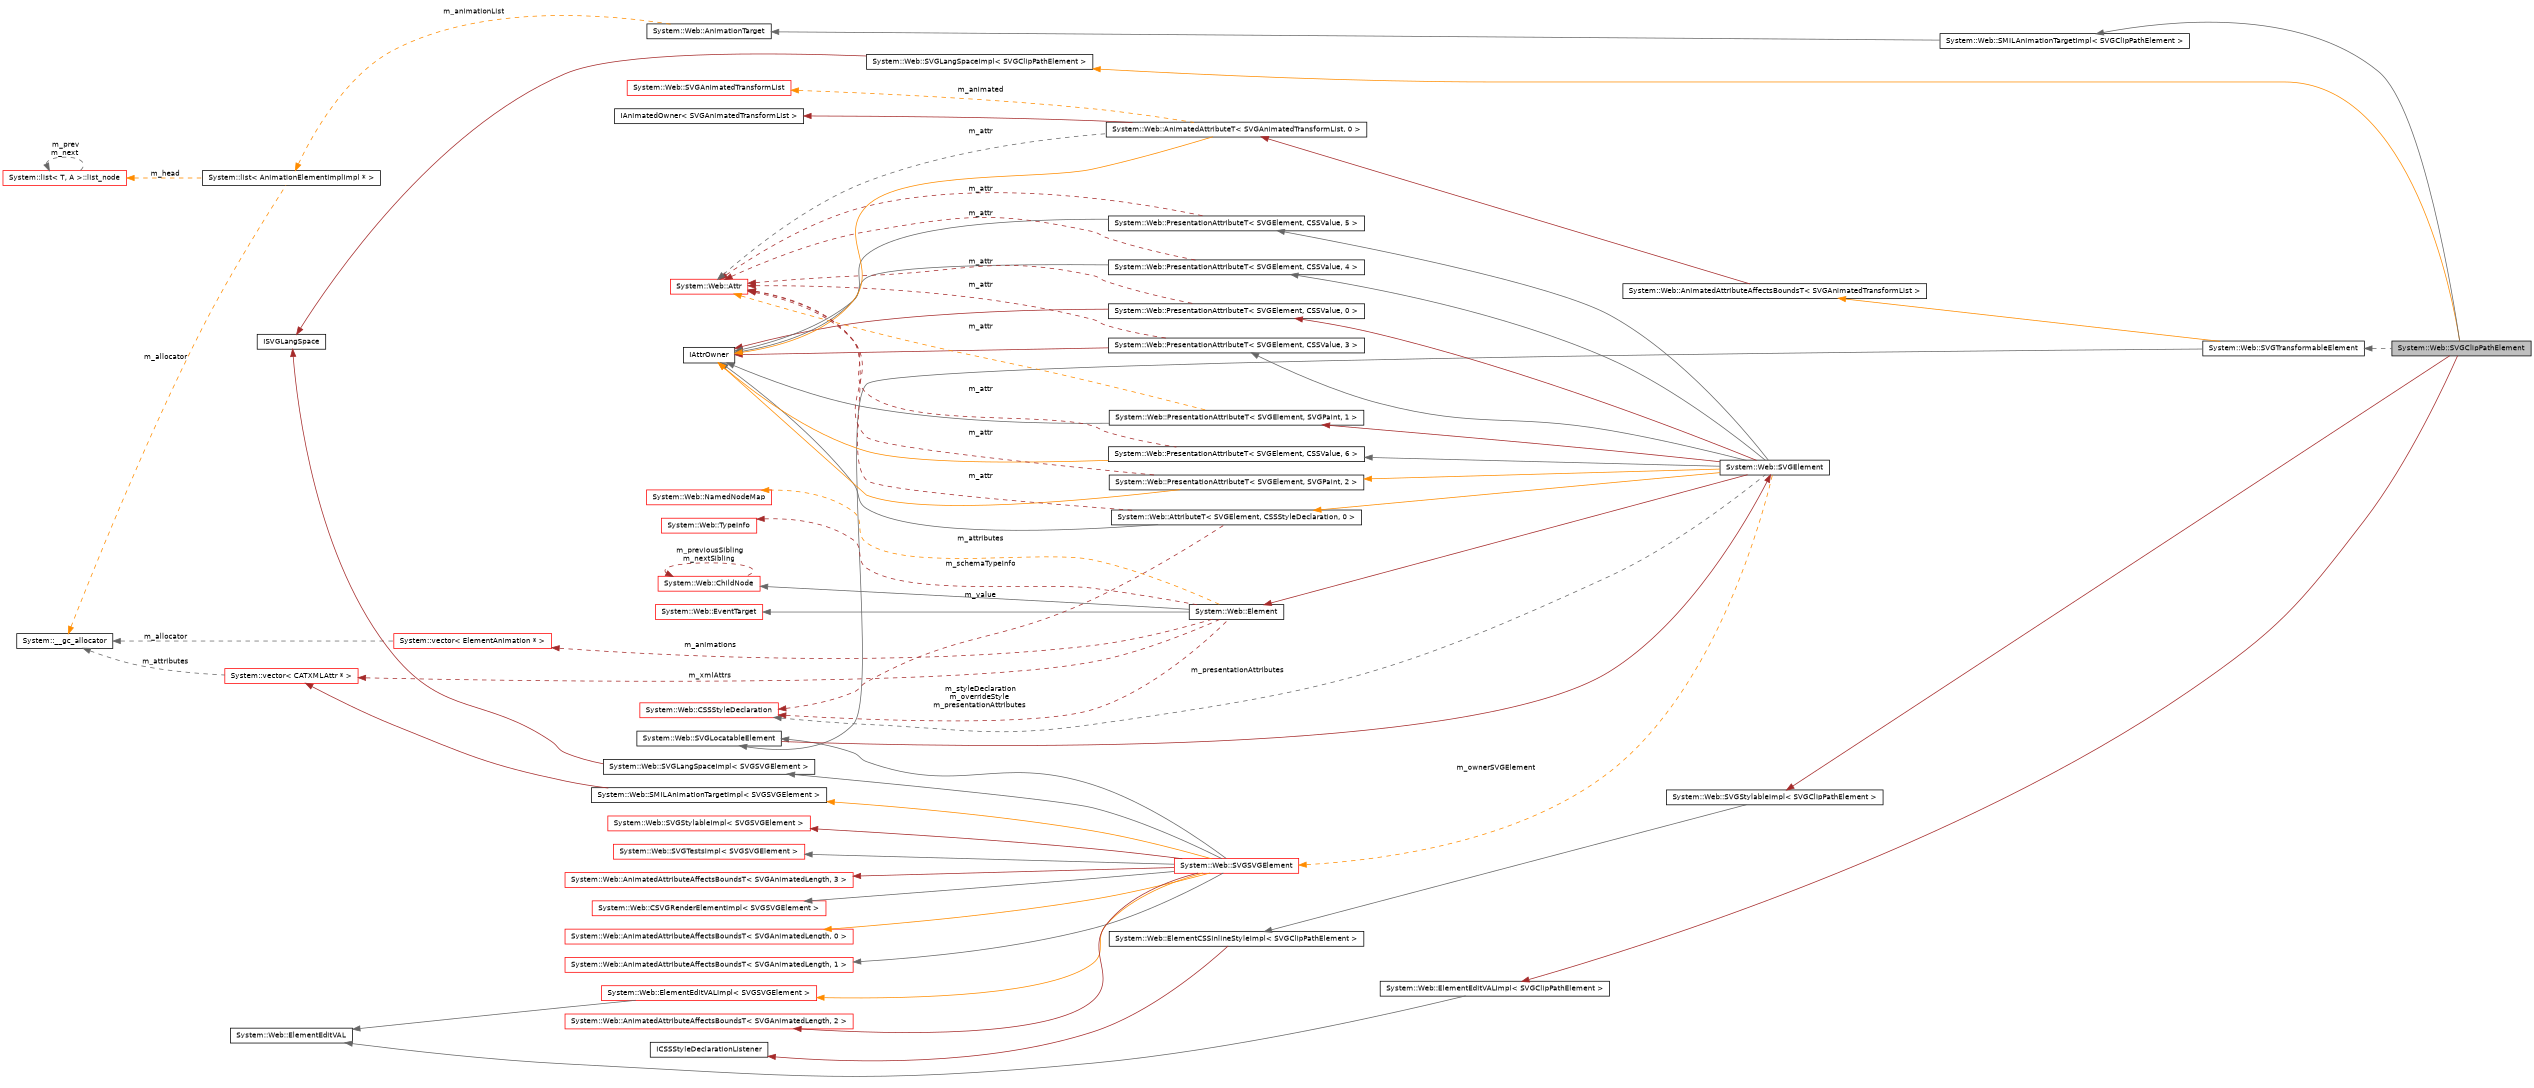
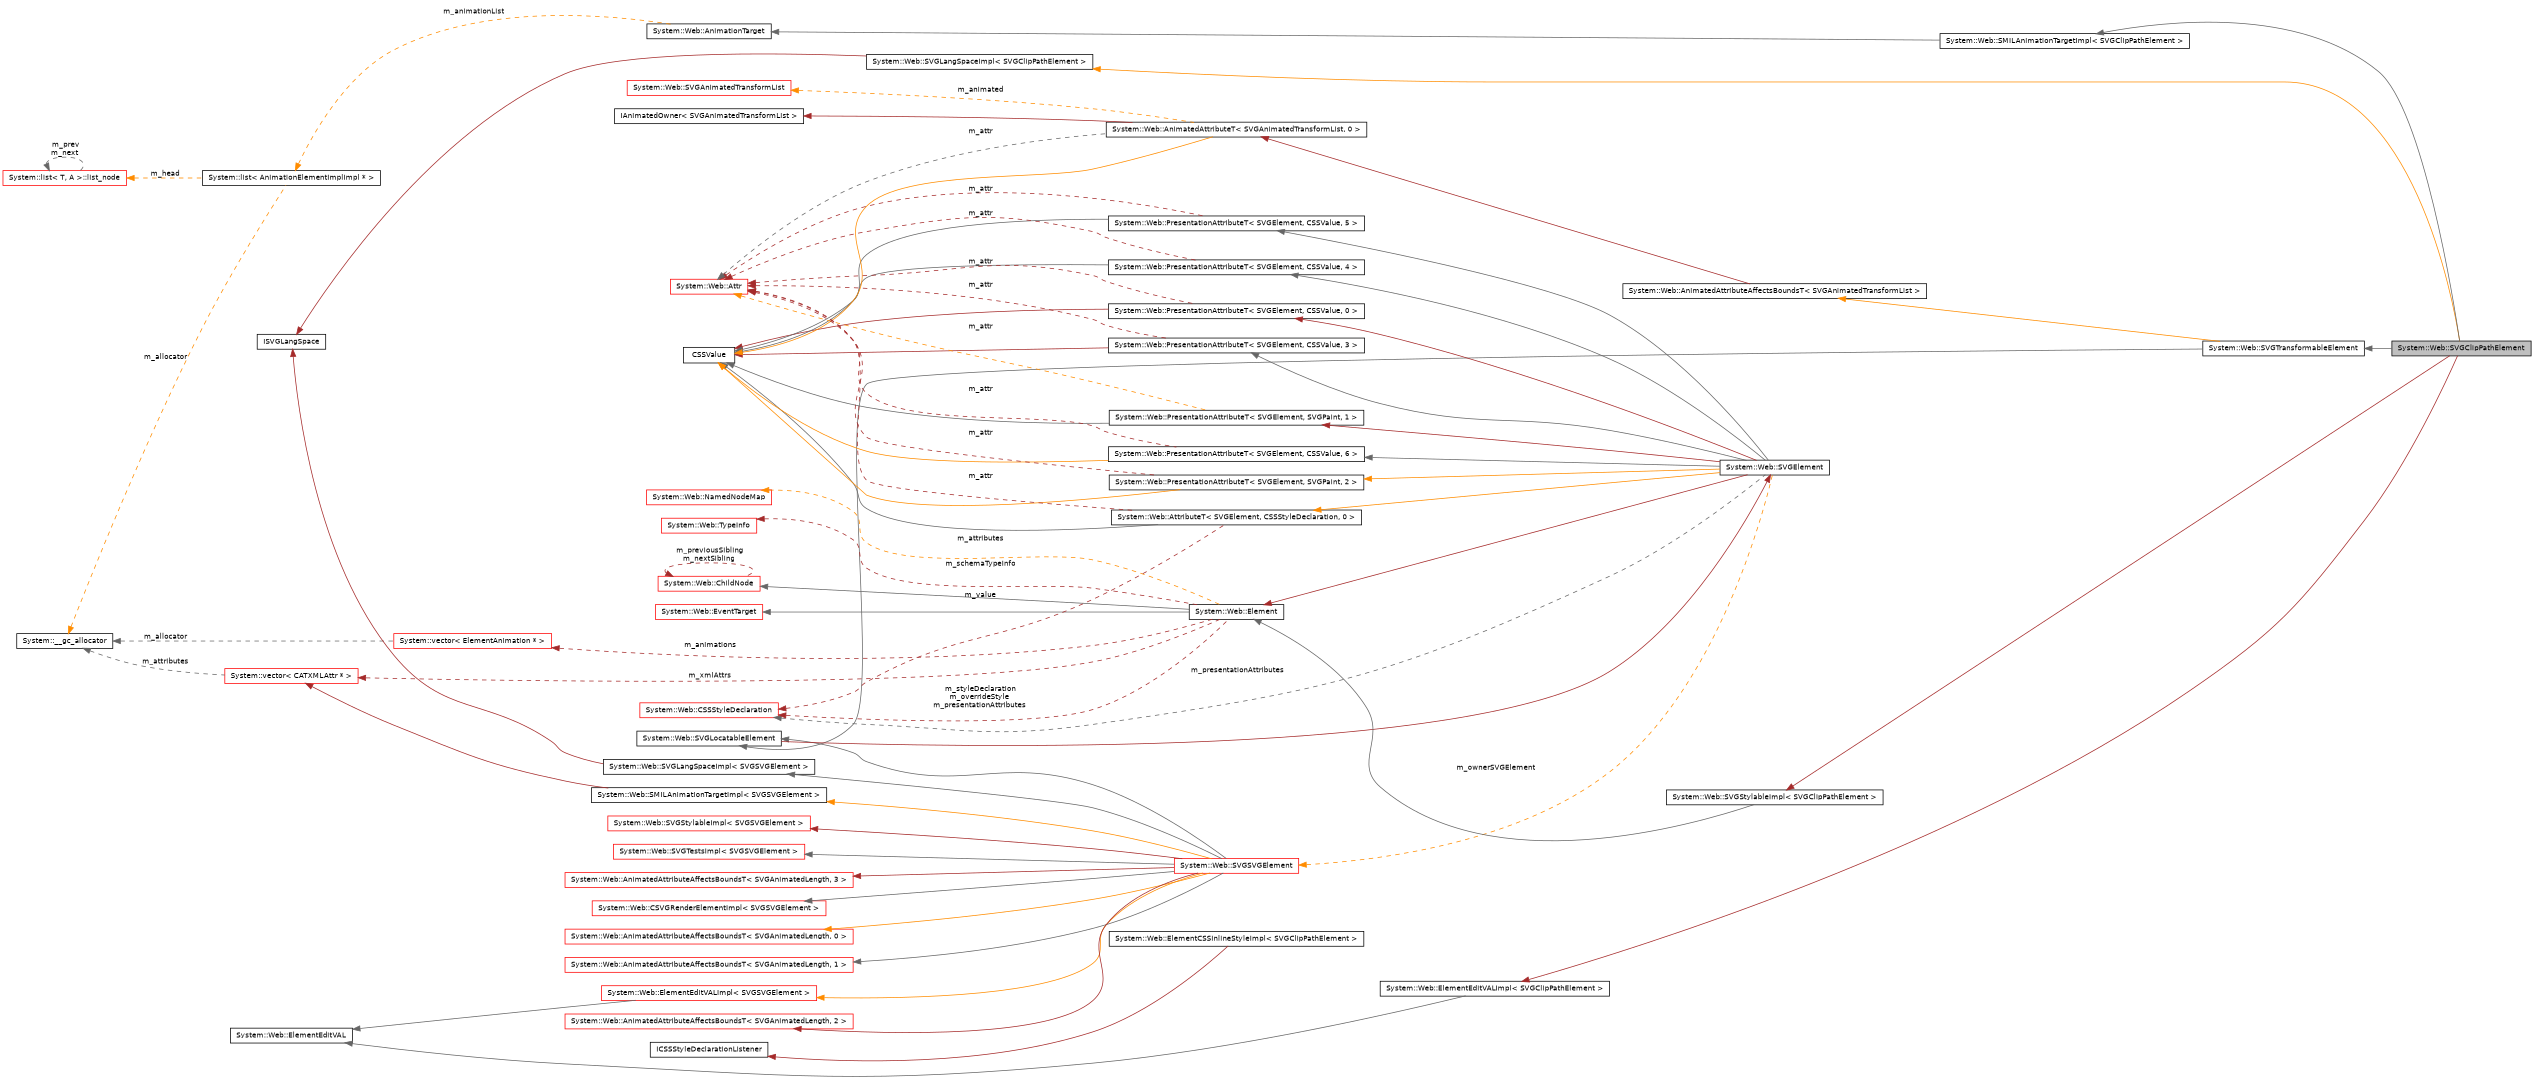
  digraph {
    rankdir=LR
    node [color=black fillcolor=white fontname=Helvetica fontsize=10 shape=record style=filled]
    edge [color=brown dir=back fontname=Helvetica fontsize=10 labelfontname=Helvetica labelfontsize=10 style=solid]
    n1 [fillcolor=grey75 fontcolor=black height=0.2 label="System::Web::SVGClipPathElement" width=0.4]
    n2 [height=0.2 label="System::Web::SVGTransformableElement" width=0.4]
    n3 [height=0.2 label="System::Web::SVGLocatableElement" width=0.4]
    n4 [color=red height=0.2 label="System::Web::SVGSVGElement" width=0.4]
    n5 [height=0.2 label="System::Web::SVGElement" width=0.4]
    n6 [height=0.2 label="System::Web::Element" width=0.4]
    n7 [color=red height=0.2 label="System::Web::ChildNode" width=0.4]
    n8 [color=red height=0.2 label="System::Web::EventTarget" width=0.4]
    n9 [color=red height=0.2 label="System::vector\< CATXMLAttr * \>" width=0.4]
    n10 [height=0.2 label="System::Web::SMILAnimationTargetImpl\< SVGSVGElement \>" width=0.4]
    n11 [height=0.2 label="System::__gc_allocator" width=0.4]
    n12 [color=red height=0.2 label="System::vector\< ElementAnimation * \>" width=0.4]
    n13 [height=0.2 label="System::list\< AnimationElementImplImpl * \>" width=0.4]
    n14 [height=0.2 label="System::Web::AnimationTarget" width=0.4]
    n15 [color=red height=0.2 label="System::Web::NamedNodeMap" width=0.4]
    n16 [color=red height=0.2 label="System::Web::TypeInfo" width=0.4]
    n17 [color=red height=0.2 label="System::Web::CSSStyleDeclaration" width=0.4]
    n18 [height=0.2 label="System::Web::AttributeT\< SVGElement, CSSStyleDeclaration, 0 \>" width=0.4]
-   n19 [height=0.2 label=IAttrOwner width=0.4]
+   n19 [height=0.2 label=CSSValue width=0.4]
    n20 [height=0.2 label="System::Web::PresentationAttributeT\< SVGElement, CSSValue, 0 \>" width=0.4]
    n21 [height=0.2 label="System::Web::PresentationAttributeT\< SVGElement, SVGPaint, 1 \>" width=0.4]
    n22 [height=0.2 label="System::Web::PresentationAttributeT\< SVGElement, SVGPaint, 2 \>" width=0.4]
    n23 [height=0.2 label="System::Web::PresentationAttributeT\< SVGElement, CSSValue, 3 \>" width=0.4]
    n24 [height=0.2 label="System::Web::PresentationAttributeT\< SVGElement, CSSValue, 4 \>" width=0.4]
    n25 [height=0.2 label="System::Web::PresentationAttributeT\< SVGElement, CSSValue, 5 \>" width=0.4]
    n26 [height=0.2 label="System::Web::PresentationAttributeT\< SVGElement, CSSValue, 6 \>" width=0.4]
    n27 [height=0.2 label="System::Web::AnimatedAttributeT\< SVGAnimatedTransformList, 0 \>" width=0.4]
    n28 [height=0.2 label="System::Web::AnimatedAttributeAffectsBoundsT\< SVGAnimatedTransformList \>" width=0.4]
    n29 [color=red height=0.2 label="System::Web::Attr" width=0.4]
    n30 [color=red height=0.2 label="System::Web::SVGStylableImpl\< SVGSVGElement \>" width=0.4]
    n31 [color=red height=0.2 label="System::Web::SVGTestsImpl\< SVGSVGElement \>" width=0.4]
    n32 [height=0.2 label="System::Web::SVGLangSpaceImpl\< SVGSVGElement \>" width=0.4]
    n33 [height=0.2 label=ISVGLangSpace width=0.4]
    n34 [height=0.2 label="System::Web::SVGLangSpaceImpl\< SVGClipPathElement \>" width=0.4]
    n35 [color=red height=0.2 label="System::Web::ElementEditVALImpl\< SVGSVGElement \>" width=0.4]
    n36 [height=0.2 label="System::Web::ElementEditVAL" width=0.4]
    n37 [height=0.2 label="System::Web::ElementEditVALImpl\< SVGClipPathElement \>" width=0.4]
    n38 [height=0.2 label="System::Web::SMILAnimationTargetImpl\< SVGClipPathElement \>" width=0.4]
    n39 [color=red height=0.2 label="System::list\< T, A \>::list_node" width=0.4]
    n40 [color=red height=0.2 label="System::Web::CSVGRenderElementImpl\< SVGSVGElement \>" width=0.4]
    n41 [color=red height=0.2 label="System::Web::AnimatedAttributeAffectsBoundsT\< SVGAnimatedLength, 0 \>" width=0.4]
    n42 [color=red height=0.2 label="System::Web::AnimatedAttributeAffectsBoundsT\< SVGAnimatedLength, 1 \>" width=0.4]
    n43 [color=red height=0.2 label="System::Web::AnimatedAttributeAffectsBoundsT\< SVGAnimatedLength, 2 \>" width=0.4]
    n44 [color=red height=0.2 label="System::Web::AnimatedAttributeAffectsBoundsT\< SVGAnimatedLength, 3 \>" width=0.4]
    n45 [height=0.2 label="IAnimatedOwner\< SVGAnimatedTransformList \>" width=0.4]
    n46 [color=red height=0.2 label="System::Web::SVGAnimatedTransformList" width=0.4]
    n47 [height=0.2 label="System::Web::SVGStylableImpl\< SVGClipPathElement \>" width=0.4]
    n48 [height=0.2 label="System::Web::ElementCSSInlineStyleImpl\< SVGClipPathElement \>" width=0.4]
    n49 [height=0.2 label=ICSSStyleDeclarationListener width=0.4]
-   n2 -> n1 [color=gray40 style=dashed]
+   n2 -> n1 [color=gray40]
    n3 -> n2 [color=gray40]
    n3 -> n4 [color=gray40]
    n4 -> n5 [color=darkorange label=" m_ownerSVGElement" style=dashed]
    n5 -> n3
    n6 -> n5
    n7 -> n6 [color=gray40]
    n7 -> n7 [label=" m_previousSibling\nm_nextSibling" style=dashed]
    n8 -> n6 [color=gray40]
    n9 -> n6 [label=" m_xmlAttrs" style=dashed]
    n9 -> n10
    n10 -> n4 [color=darkorange]
    n11 -> n9 [color=gray40 label=" m_attributes" style=dashed]
    n11 -> n12 [color=gray40 label=" m_allocator" style=dashed]
    n11 -> n13 [color=darkorange label=" m_allocator" style=dashed]
    n12 -> n6 [label=" m_animations" style=dashed]
    n13 -> n14 [color=darkorange label=" m_animationList" style=dashed]
    n14 -> n38 [color=gray40]
    n15 -> n6 [color=darkorange label=" m_attributes" style=dashed]
    n16 -> n6 [label=" m_schemaTypeInfo" style=dashed]
    n17 -> n5 [color=gray40 label=" m_presentationAttributes" style=dashed]
    n17 -> n6 [label=" m_styleDeclaration\nm_overrideStyle\nm_presentationAttributes" style=dashed]
    n17 -> n18 [label=" m_value" style=dashed]
    n18 -> n5 [color=darkorange]
    n19 -> n18 [color=gray40]
    n19 -> n20
    n19 -> n21 [color=gray40]
    n19 -> n22 [color=darkorange]
    n19 -> n23
    n19 -> n24 [color=gray40]
    n19 -> n25 [color=gray40]
    n19 -> n26 [color=darkorange]
    n19 -> n27 [color=darkorange]
    n20 -> n5
    n21 -> n5
    n22 -> n5 [color=darkorange]
    n23 -> n5 [color=gray40]
    n24 -> n5 [color=gray40]
    n25 -> n5 [color=gray40]
    n26 -> n5 [color=gray40]
    n27 -> n28
    n28 -> n2 [color=darkorange]
    n29 -> n18 [label=" m_attr" style=dashed]
    n29 -> n20 [label=" m_attr" style=dashed]
    n29 -> n21 [color=darkorange label=" m_attr" style=dashed]
    n29 -> n22 [label=" m_attr" style=dashed]
    n29 -> n23 [label=" m_attr" style=dashed]
    n29 -> n24 [label=" m_attr" style=dashed]
    n29 -> n25 [label=" m_attr" style=dashed]
    n29 -> n26 [label=" m_attr" style=dashed]
    n29 -> n27 [color=gray40 label=" m_attr" style=dashed]
    n30 -> n4
    n31 -> n4 [color=gray40]
    n32 -> n4 [color=gray40]
    n33 -> n32
    n33 -> n34
    n34 -> n1 [color=darkorange]
    n35 -> n4 [color=darkorange]
    n36 -> n35 [color=gray40]
    n36 -> n37 [color=gray40]
    n37 -> n1
    n38 -> n1 [color=gray40]
    n39 -> n13 [color=darkorange label=" m_head" style=dashed]
    n39 -> n39 [color=gray40 label=" m_prev\nm_next" style=dashed]
    n40 -> n4 [color=gray40]
    n41 -> n4 [color=darkorange]
    n42 -> n4 [color=gray40]
    n43 -> n4
    n44 -> n4
    n45 -> n27
    n46 -> n27 [color=darkorange label=" m_animated" style=dashed]
    n47 -> n1
-   n48 -> n47 [color=gray40]
+   n6 -> n47 [color=gray40]
    n49 -> n48
  }
